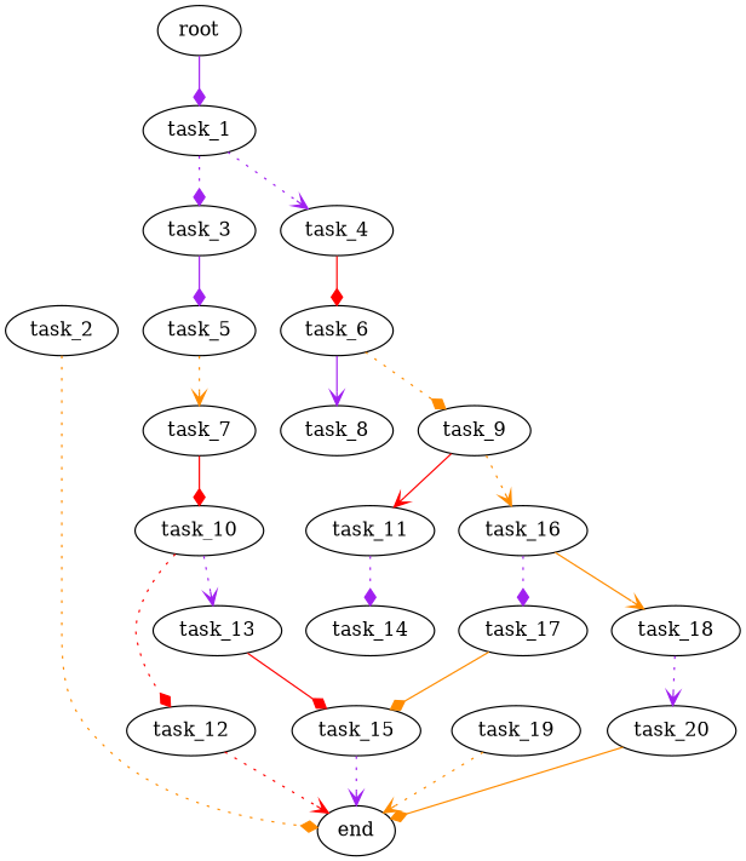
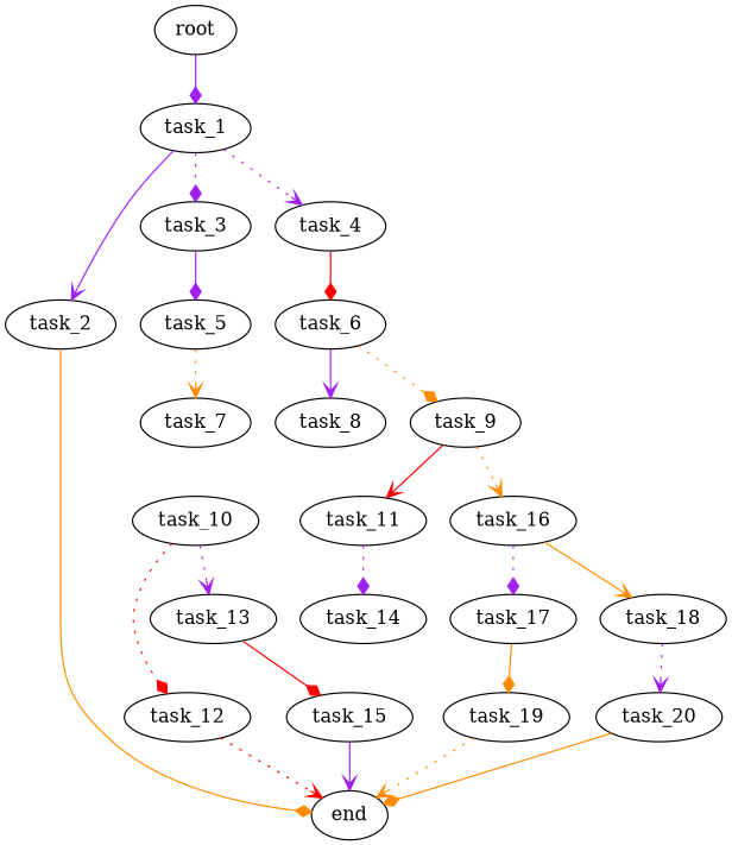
  digraph {
    edge [arrowhead=diamond color=purple style=dotted]
    root
    task_1
    task_2
    task_3
    task_4
    end
    task_5
    task_6
    task_7
    task_8
    task_9
    task_10
    task_11
    task_16
    task_12
    task_13
    task_14
    task_15
    task_17
    task_18
    task_19
    task_20
    root -> task_1 [style=solid]
+   task_1 -> task_2 [arrowhead=vee style=solid]
    task_1 -> task_3
    task_1 -> task_4 [arrowhead=vee]
-   task_2 -> end [color=darkorange]
+   task_2 -> end [color=darkorange style=solid]
    task_3 -> task_5 [style=solid]
    task_4 -> task_6 [color=red style=solid]
    task_5 -> task_7 [arrowhead=vee color=darkorange]
    task_6 -> task_8 [arrowhead=vee style=solid]
    task_6 -> task_9 [color=darkorange]
-   task_7 -> task_10 [color=red style=solid]
    task_9 -> task_11 [arrowhead=vee color=red style=solid]
    task_9 -> task_16 [arrowhead=vee color=darkorange]
    task_10 -> task_12 [color=red]
    task_10 -> task_13 [arrowhead=vee]
    task_11 -> task_14
    task_16 -> task_17
    task_16 -> task_18 [arrowhead=vee color=darkorange style=solid]
    task_12 -> end [arrowhead=vee color=red]
    task_13 -> task_15 [color=red style=solid]
-   task_15 -> end [arrowhead=vee]
-   task_17 -> task_15 [color=darkorange style=solid]
+   task_15 -> end [arrowhead=vee style=solid]
+   task_17 -> task_19 [color=darkorange style=solid]
    task_18 -> task_20 [arrowhead=vee]
    task_19 -> end [arrowhead=vee color=darkorange]
    task_20 -> end [color=darkorange style=solid]
  }
